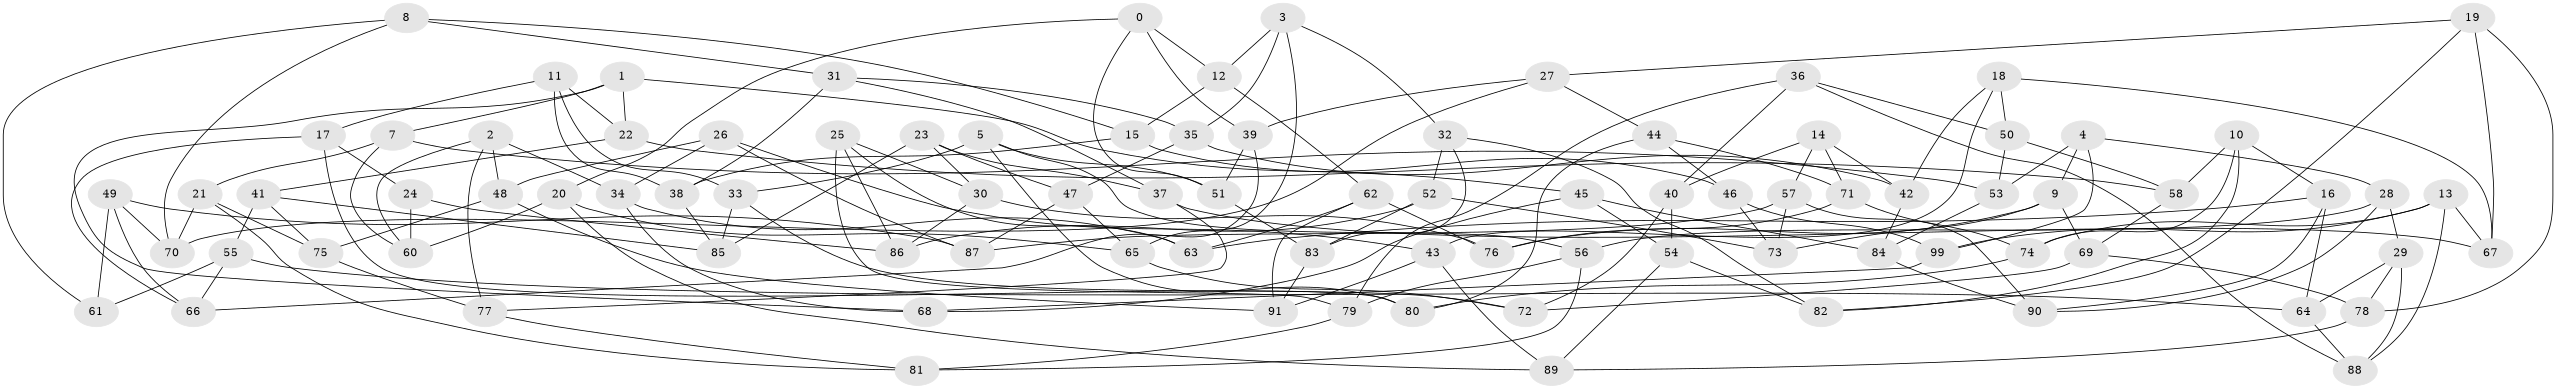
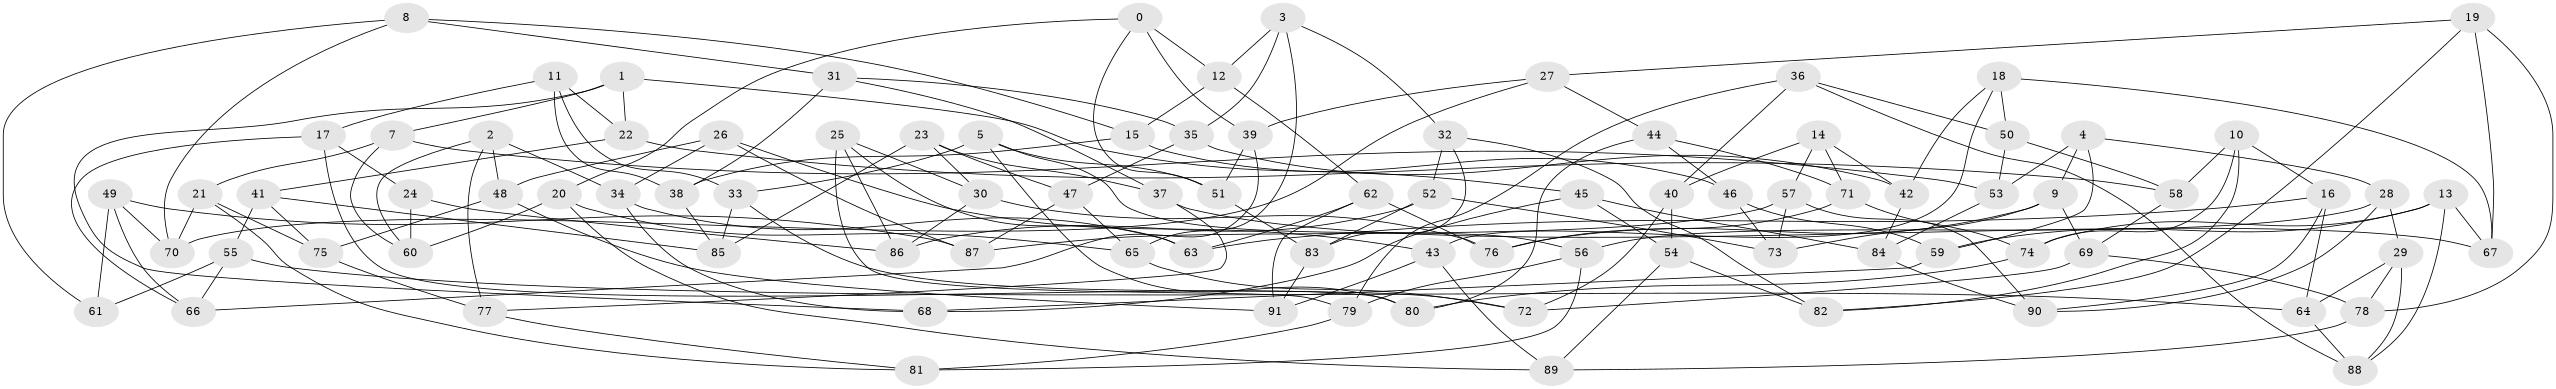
  graph {
    node [color=gray90 style=filled]
    1
    7
    22
    45
    68
    60
    53
    21
    58
    41
    54
    84
    2
    34
    48
    77
    63
    75
    91
    81
    3
    12
    32
    35
    65
    15
    62
    82
    52
    83
    42
    47
    72
    4
    9
    28
-   59 [label=99]
+   59
    69
    73
    76
    56
    90
    29
    5
    33
    51
    80
    85
    79
    n50 [label=0]
    20
    39
    89
    66
    70
    8
    31
    61
    38
    46
    37
    78
    10
    16
    74
    64
    11
    17
    24
    13
    67
    88
    14
    40
    57
    71
    87
    86
    18
    43
    50
    19
    27
    44
    55
    23
    30
    25
    26
    36
    49
    1 -- 7
    1 -- 22
    1 -- 45
    1 -- 68
    7 -- 60
    7 -- 53
    7 -- 21
    22 -- 58
    22 -- 41
    45 -- 68
    45 -- 54
    45 -- 84
    53 -- 84
    21 -- 75
    21 -- 81
    21 -- 70
    58 -- 69
    41 -- 75
    41 -- 85
    41 -- 55
    54 -- 82
    54 -- 89
    84 -- 90
    2 -- 60
    2 -- 34
    2 -- 48
    2 -- 77
    34 -- 68
    34 -- 63
    48 -- 75
    48 -- 91
    77 -- 81
    75 -- 77
    3 -- 12
    3 -- 32
    3 -- 35
    3 -- 65
    12 -- 15
    12 -- 62
    32 -- 82
    32 -- 52
    32 -- 83
    35 -- 42
    35 -- 47
    65 -- 72
    15 -- 38
    15 -- 46
    62 -- 63
    62 -- 91
    62 -- 76
    52 -- 83
    52 -- 73
    52 -- 86
    83 -- 91
    42 -- 84
    47 -- 65
    47 -- 87
    4 -- 53
    4 -- 9
    4 -- 28
    4 -- 59
    9 -- 69
    9 -- 73
    9 -- 76
    28 -- 56
    28 -- 90
    28 -- 29
    59 -- 68
    69 -- 72
    69 -- 78
    56 -- 81
    56 -- 79
    29 -- 78
    29 -- 64
    29 -- 88
    5 -- 56
    5 -- 33
    5 -- 51
    5 -- 80
    33 -- 72
    33 -- 85
    51 -- 83
    79 -- 81
    n50 -- 12
    n50 -- 51
    n50 -- 20
    n50 -- 39
    20 -- 60
    20 -- 65
    20 -- 89
    39 -- 51
    39 -- 66
    8 -- 15
    8 -- 70
    8 -- 31
    8 -- 61
    31 -- 35
    31 -- 38
    31 -- 37
    38 -- 85
    46 -- 59
    46 -- 73
    37 -- 77
    37 -- 67
    78 -- 89
    10 -- 58
    10 -- 82
    10 -- 16
    10 -- 74
    16 -- 63
    16 -- 90
    16 -- 64
    74 -- 80
    64 -- 88
    11 -- 22
    11 -- 33
    11 -- 38
    11 -- 17
    17 -- 80
    17 -- 66
    17 -- 24
    24 -- 60
    24 -- 86
    13 -- 59
    13 -- 74
    13 -- 67
    13 -- 88
    14 -- 42
    14 -- 40
    14 -- 57
    14 -- 71
    40 -- 54
    40 -- 72
    57 -- 73
    57 -- 90
    57 -- 87
    71 -- 76
    71 -- 74
    18 -- 42
    18 -- 67
    18 -- 43
    18 -- 50
    43 -- 91
    43 -- 89
    50 -- 53
    50 -- 58
    19 -- 82
    19 -- 78
    19 -- 67
    19 -- 27
    27 -- 39
    27 -- 70
    27 -- 44
    44 -- 80
    44 -- 46
    44 -- 71
    55 -- 66
    55 -- 61
    55 -- 64
    23 -- 47
    23 -- 85
    23 -- 37
    23 -- 30
    30 -- 76
    30 -- 86
    25 -- 63
    25 -- 79
    25 -- 86
    25 -- 30
    26 -- 34
    26 -- 48
    26 -- 87
    26 -- 43
    36 -- 79
    36 -- 88
    36 -- 40
    36 -- 50
    49 -- 66
    49 -- 70
    49 -- 61
    49 -- 87
  }
